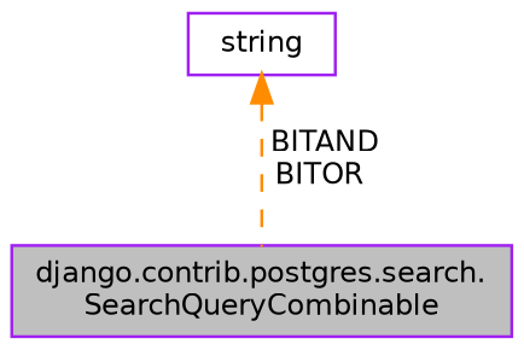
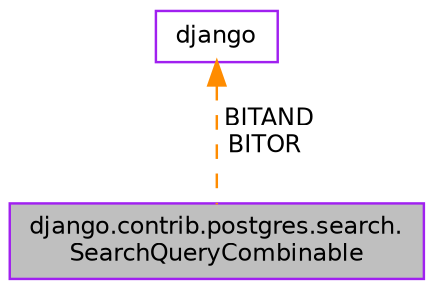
  digraph {
    node [color=purple fontname=Helvetica fontsize=10 shape=record style=filled]
    n1 [fillcolor=grey75 fontcolor=black height=0.2 label="django.contrib.postgres.search.\lSearchQueryCombinable" width=0.4]
-   n2 [fillcolor=white height=0.2 label=string width=0.4]
+   n2 [fillcolor=white height=0.2 label=django width=0.4]
    n2 -> n1 [color=darkorange dir=back fontname=Helvetica fontsize=10 label=" BITAND\nBITOR" labelfontname=Helvetica labelfontsize=10 style=dashed]
  }
